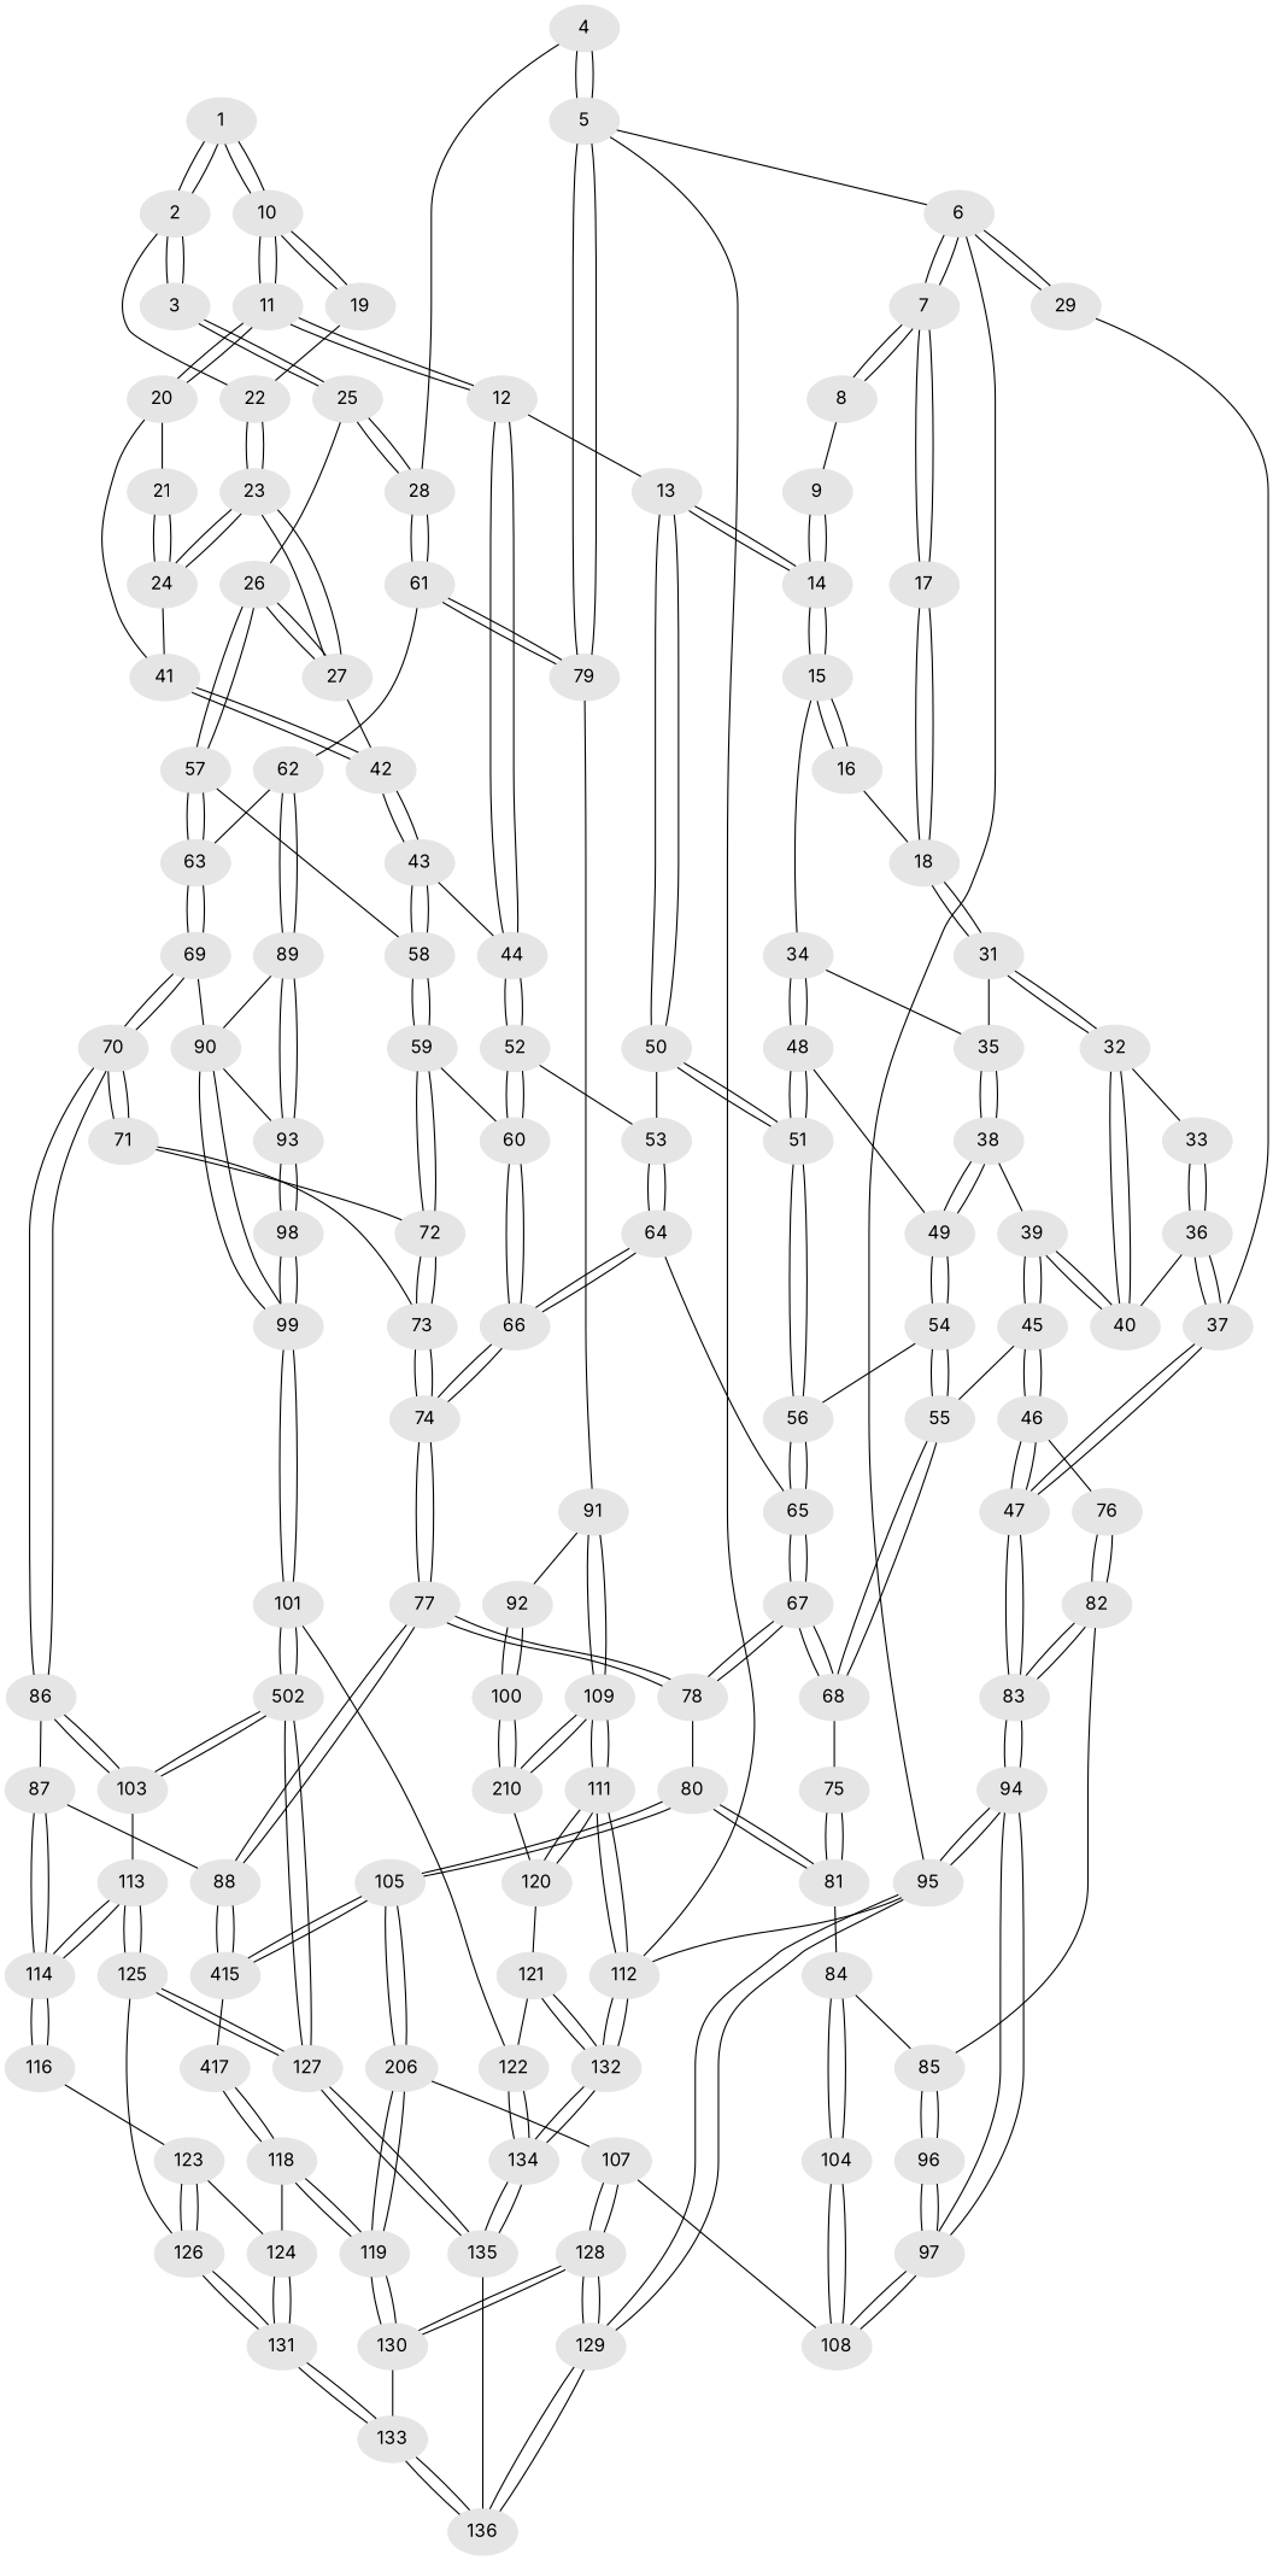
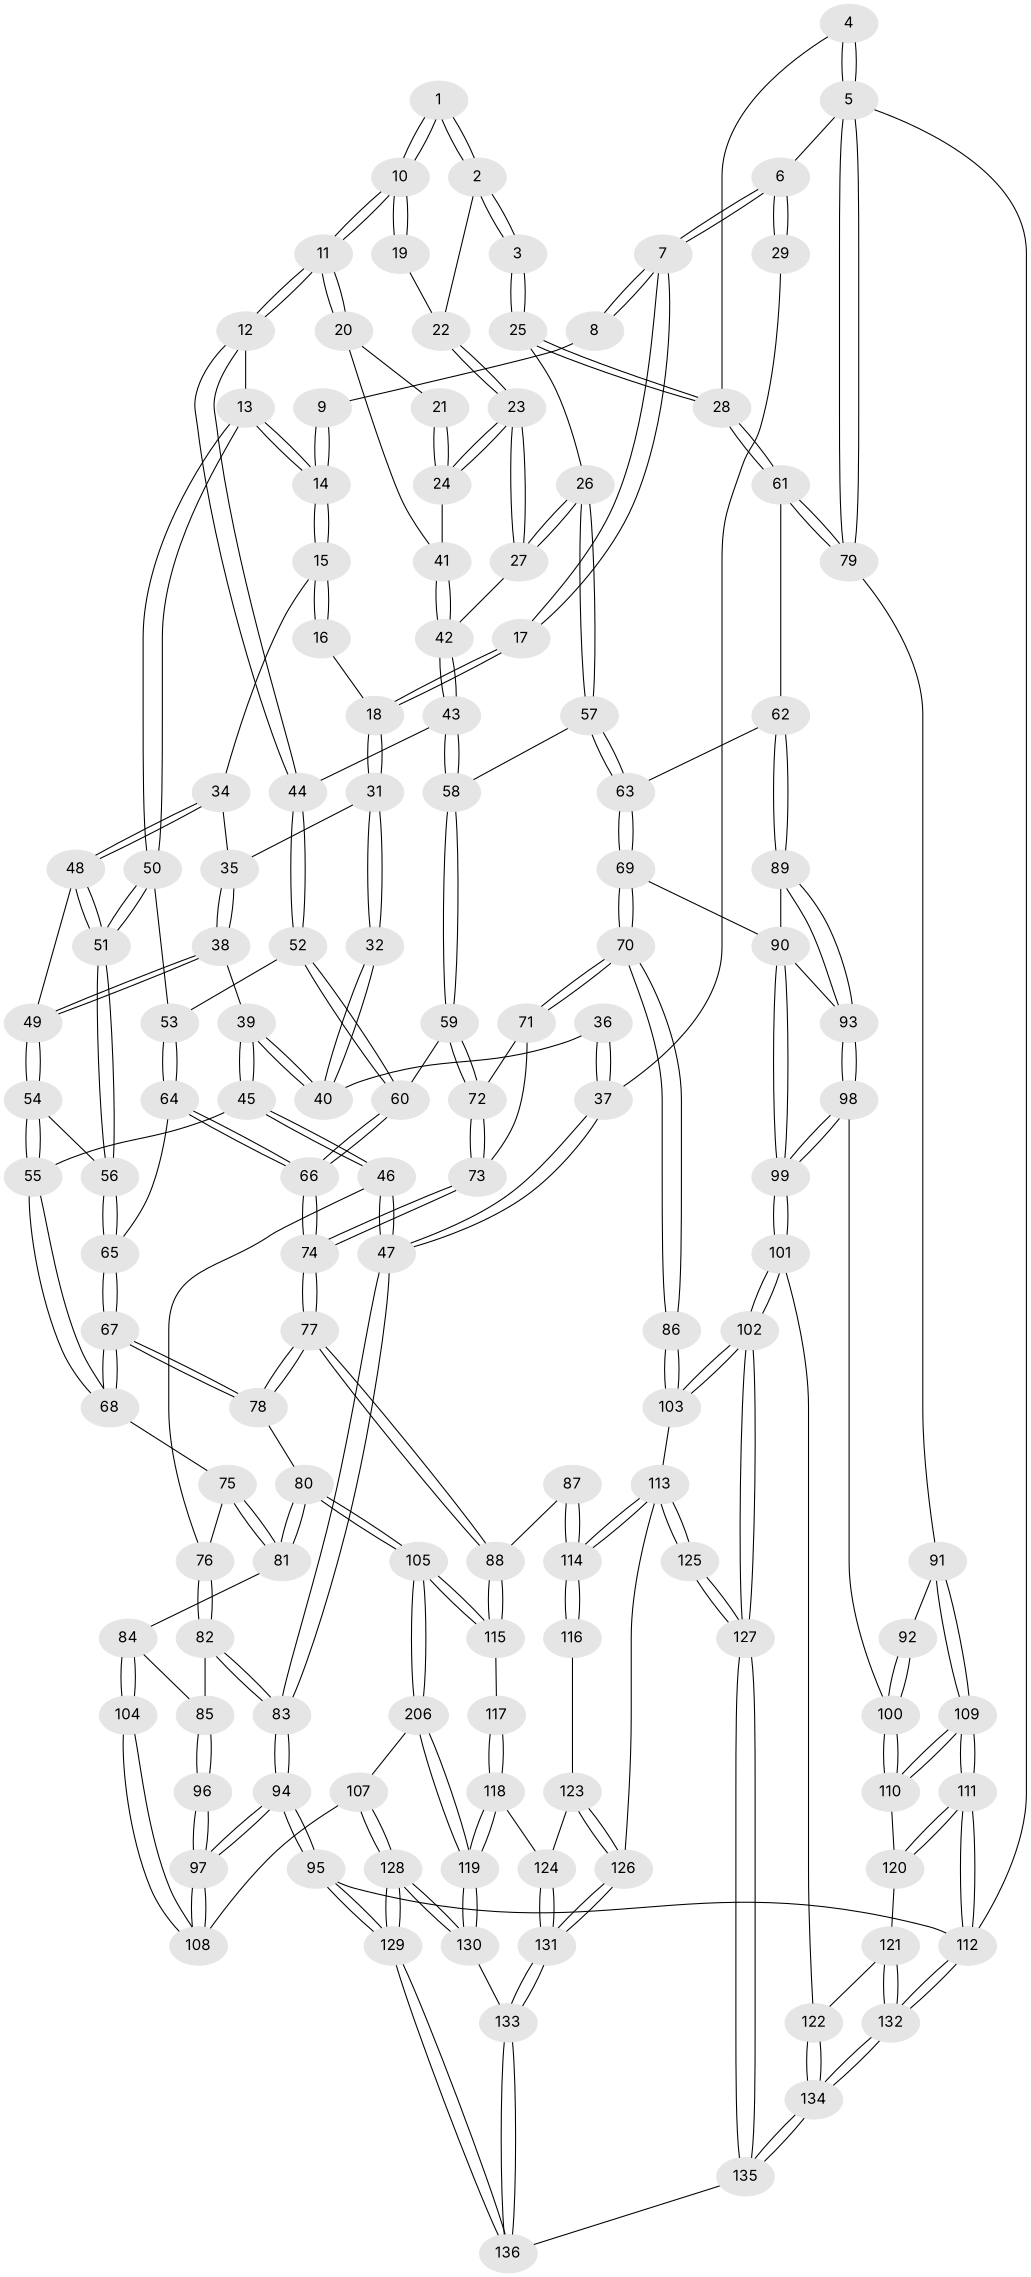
  graph {
    fontname=Inter
    node [color=gray90 fontname=Inter style=filled]
    edge [fontname=Inter]
    1
    2
    10
    3
    22
    11
    19
    25
    23
    4
    5
    28
    26
    6
    79
    112
    61
    7
    29
    95
    91
    132
    8
    17
    37
    129
    9
    18
    14
    16
    15
    12
    20
    13
    44
    21
    41
    50
    52
    51
    53
    34
    35
    48
    31
    32
    24
    42
    27
    57
    58
    63
    43
    62
    47
-   33
    36
    40
    38
    49
    39
    83
    45
    54
    46
    55
    59
    60
    76
    68
    82
    94
    56
    64
    65
    66
    75
    67
    69
    72
    73
    74
    89
    90
    93
    70
    78
    77
    80
    81
    71
    86
    99
    87
    103
    88
    84
    85
-   115 [label=415]
+   115
    105
    92
    109
    n103 [label=206]
    104
    96
    97
    108
    114
    113
    116
-   117 [label=417]
+   117
    98
    101
    100
-   110 [label=210]
+   110
    111
    136
-   102 [label=502]
+   102
    122
    120
    127
    134
    135
    125
    107
    119
    128
    130
    121
    126
    123
    118
    124
    131
    133
    1 -- 2
    1 -- 2
    1 -- 10
    1 -- 10
    2 -- 3
    2 -- 3
    2 -- 22
    10 -- 11
    10 -- 11
    10 -- 19
    10 -- 19
    3 -- 25
    3 -- 25
    22 -- 23
    22 -- 23
    11 -- 12
    11 -- 12
    11 -- 20
    11 -- 20
    19 -- 22
    25 -- 28
    25 -- 28
    25 -- 26
    23 -- 24
    23 -- 24
    23 -- 27
    23 -- 27
    4 -- 5
    4 -- 5
    4 -- 28
    5 -- 6
    5 -- 79
    5 -- 79
    5 -- 112
    28 -- 61
    28 -- 61
    26 -- 27
    26 -- 27
    26 -- 57
    26 -- 57
    6 -- 7
    6 -- 7
    6 -- 29
    6 -- 29
-   6 -- 95
    79 -- 91
    112 -- 132
    112 -- 132
    61 -- 79
    61 -- 79
    61 -- 62
    7 -- 8
    7 -- 8
    7 -- 17
    7 -- 17
    29 -- 37
    95 -- 112
    95 -- 129
    95 -- 129
    91 -- 92
    91 -- 109
    91 -- 109
    132 -- 134
    132 -- 134
    8 -- 9
    17 -- 18
    17 -- 18
    37 -- 47
    37 -- 47
    129 -- 136
    129 -- 136
    9 -- 14
    9 -- 14
    18 -- 31
    18 -- 31
    14 -- 15
    14 -- 15
    16 -- 18
    15 -- 16
    15 -- 16
    15 -- 34
    12 -- 13
    12 -- 44
    12 -- 44
    20 -- 21
    20 -- 41
    13 -- 14
    13 -- 14
    13 -- 50
    13 -- 50
    44 -- 52
    44 -- 52
    21 -- 24
    21 -- 24
    41 -- 42
    41 -- 42
    50 -- 51
    50 -- 51
    50 -- 53
    52 -- 53
    52 -- 60
    52 -- 60
    51 -- 56
    51 -- 56
    53 -- 64
    53 -- 64
    34 -- 35
    34 -- 48
    34 -- 48
    35 -- 38
    35 -- 38
    48 -- 51
    48 -- 51
    48 -- 49
    31 -- 35
    31 -- 32
    31 -- 32
-   32 -- 33
    32 -- 40
    32 -- 40
    24 -- 41
    42 -- 43
    42 -- 43
    27 -- 42
    57 -- 58
    57 -- 63
    57 -- 63
    58 -- 59
    58 -- 59
    63 -- 69
    63 -- 69
    43 -- 44
    43 -- 58
    43 -- 58
    62 -- 63
    62 -- 89
    62 -- 89
    47 -- 83
    47 -- 83
-   33 -- 36
-   33 -- 36
    36 -- 37
    36 -- 37
    36 -- 40
    38 -- 49
    38 -- 49
    38 -- 39
    49 -- 54
    49 -- 54
    39 -- 40
    39 -- 40
    39 -- 45
    39 -- 45
    83 -- 94
    83 -- 94
    45 -- 46
    45 -- 46
    45 -- 55
    54 -- 55
    54 -- 55
    54 -- 56
    46 -- 47
    46 -- 47
    46 -- 76
    55 -- 68
    55 -- 68
    59 -- 60
    59 -- 72
    59 -- 72
    60 -- 66
    60 -- 66
    76 -- 82
    76 -- 82
    68 -- 75
    82 -- 83
    82 -- 83
    82 -- 85
    94 -- 95
    94 -- 95
    94 -- 97
    94 -- 97
    56 -- 65
    56 -- 65
    64 -- 65
    64 -- 66
    64 -- 66
    65 -- 67
    65 -- 67
    66 -- 74
    66 -- 74
+   75 -- 76
    75 -- 81
    75 -- 81
    67 -- 68
    67 -- 68
    67 -- 78
    67 -- 78
    69 -- 90
    69 -- 70
    69 -- 70
    72 -- 73
    72 -- 73
    73 -- 74
    73 -- 74
    74 -- 77
    74 -- 77
    89 -- 90
    89 -- 93
    89 -- 93
    90 -- 93
    90 -- 99
    90 -- 99
    93 -- 98
    93 -- 98
    70 -- 71
    70 -- 71
    70 -- 86
    70 -- 86
    78 -- 80
    77 -- 78
    77 -- 78
    77 -- 88
    77 -- 88
    80 -- 81
    80 -- 81
    80 -- 105
    80 -- 105
    81 -- 84
    71 -- 72
    71 -- 73
-   86 -- 87
    86 -- 103
    86 -- 103
    99 -- 101
    99 -- 101
    87 -- 88
    87 -- 114
    87 -- 114
    103 -- 113
    88 -- 115
    88 -- 115
    84 -- 85
    84 -- 104
    84 -- 104
    85 -- 96
    85 -- 96
    115 -- 117
    105 -- 115
    105 -- 115
    105 -- n103
    105 -- n103
    92 -- 100
    92 -- 100
    109 -- 110
    109 -- 110
    109 -- 111
    109 -- 111
    n103 -- 107
    n103 -- 119
    n103 -- 119
    104 -- 108
    104 -- 108
    96 -- 97
    96 -- 97
    97 -- 108
    97 -- 108
    114 -- 116
    114 -- 116
    113 -- 114
    113 -- 114
    113 -- 125
    113 -- 125
    116 -- 123
    117 -- 118
    117 -- 118
    98 -- 99
    98 -- 99
+   98 -- 100
    101 -- 102
    101 -- 102
    101 -- 122
    100 -- 110
    100 -- 110
    110 -- 120
    111 -- 112
    111 -- 112
    111 -- 120
    111 -- 120
    102 -- 103
    102 -- 103
    102 -- 127
    102 -- 127
    122 -- 134
    122 -- 134
    120 -- 121
    127 -- 135
    127 -- 135
    134 -- 135
    134 -- 135
    135 -- 136
    125 -- 127
    125 -- 127
-   125 -- 126
+   113 -- 126
    107 -- 108
    107 -- 128
    107 -- 128
    119 -- 130
    119 -- 130
    128 -- 129
    128 -- 129
    128 -- 130
    128 -- 130
    130 -- 133
    121 -- 132
    121 -- 132
    121 -- 122
    126 -- 131
    126 -- 131
    123 -- 126
    123 -- 126
    123 -- 124
    118 -- 119
    118 -- 119
    118 -- 124
    124 -- 131
    124 -- 131
    131 -- 133
    131 -- 133
    133 -- 136
    133 -- 136
  }
